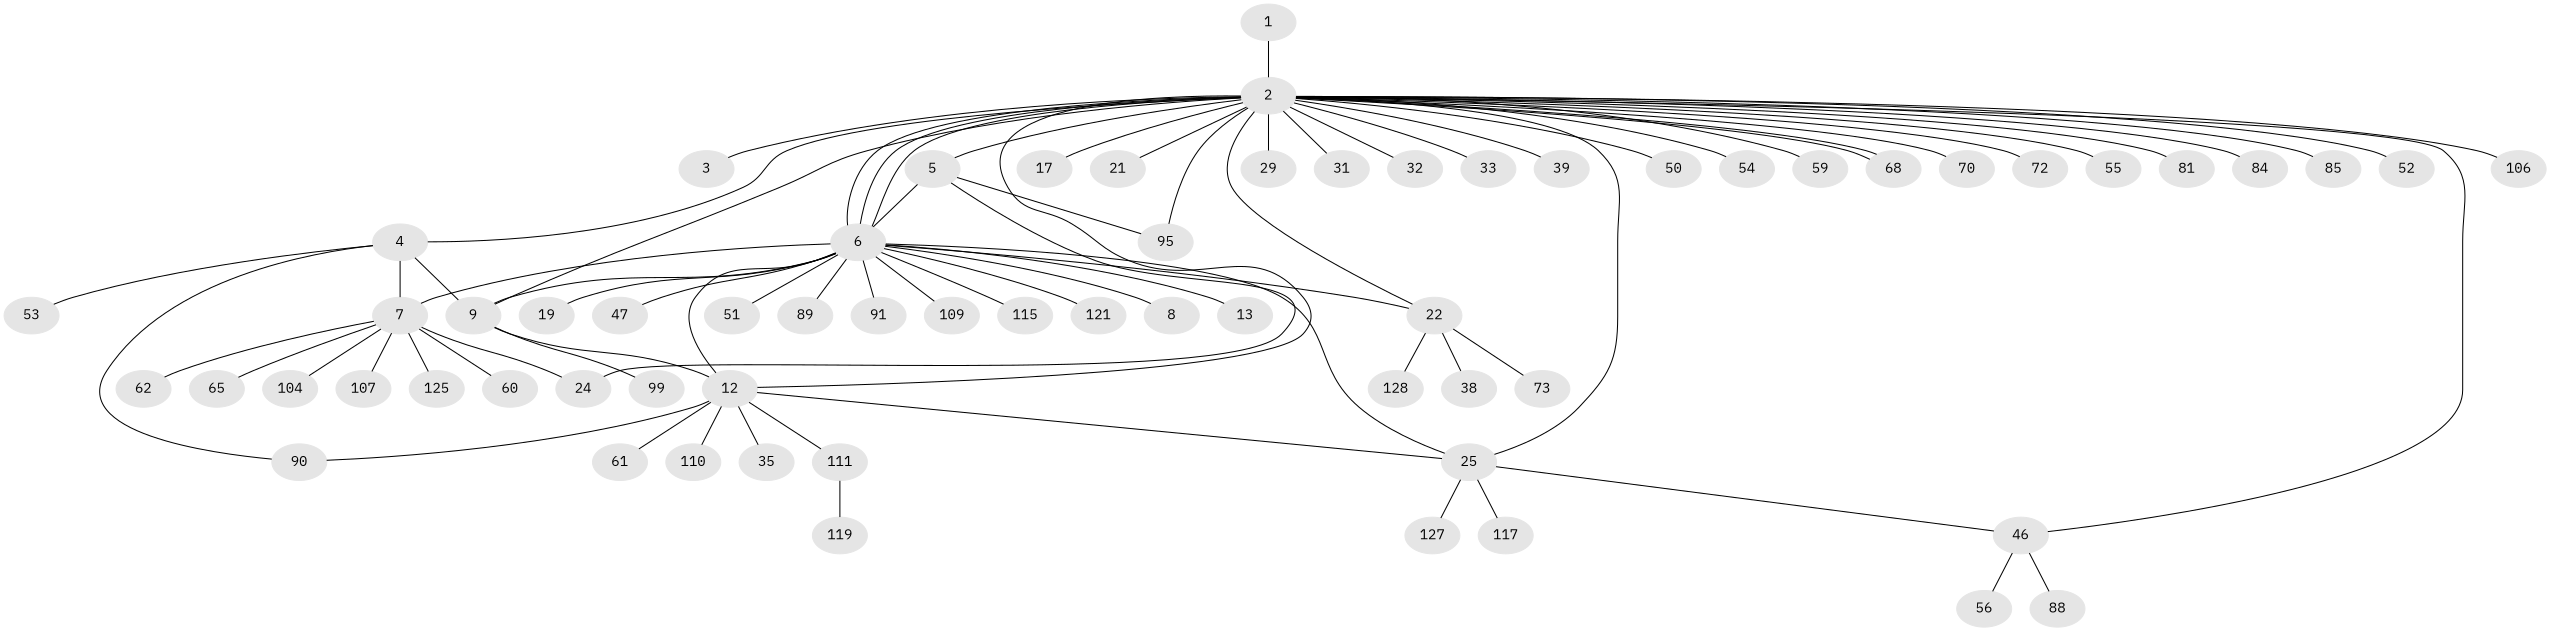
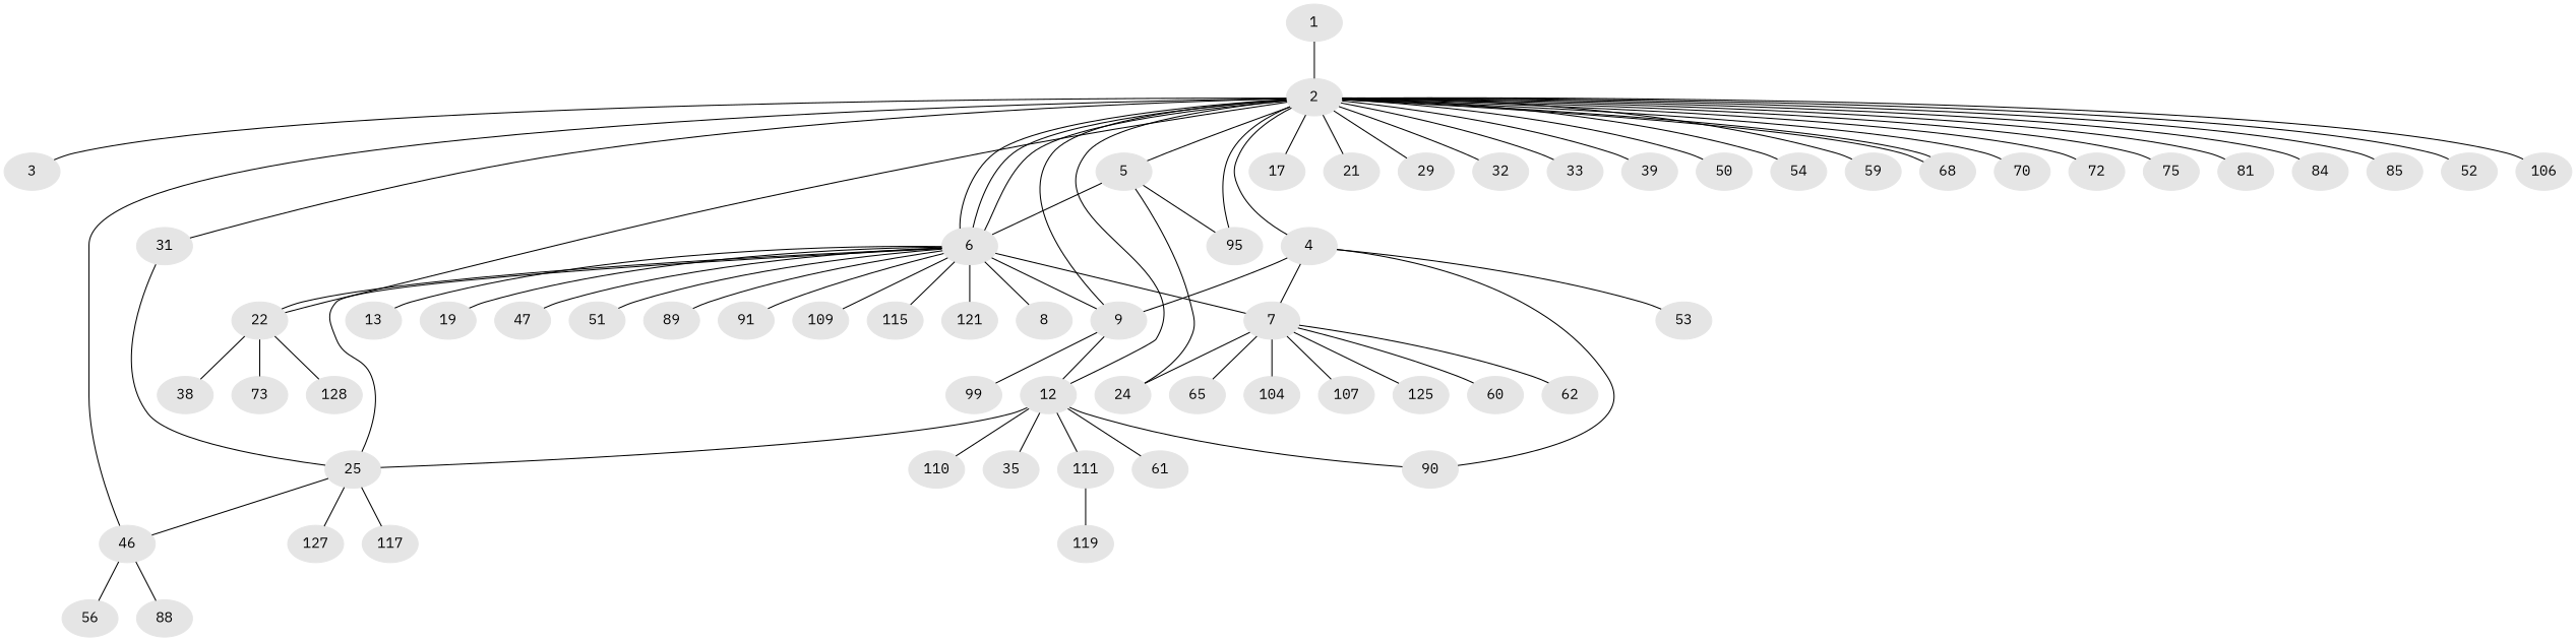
  graph {
    fontname="IBM Plex Mono"
    node [color=gray90 fontname="IBM Plex Mono" style=filled]
    edge [fontname="IBM Plex Mono"]
    2 [super="+97+40+116+124+15"]
    3
    4 [super="+108+10+118"]
    5 [super="+23"]
    6 [super="+26+101+16+37+69+20+105+49+11+30+45+58+83+114+98"]
    9 [super="+34+36"]
    12 [super="+86+14+52+18"]
    17
    21
    22 [super="+28"]
    25 [super="+66+71"]
    29 [super="+76"]
    31
    32
    33
    39 [super="+112"]
    46
    50
    54
    59
    68
    70
    72
-   75 [label=55]
+   75
    81
    84
    85
    n28 [label=52]
    95 [super="+113"]
    106
    1
    7 [super="+67+43+48"]
    53
    90
    24 [super="+41"]
    8
    13
    19
    47 [super="+102"]
    51
    89
    91
    109
    115
    121
    60
    62 [super="+126"]
    65
    104
    107
    125
    99
    35
    61
    110
    111
    38
    73
    128
    117
    127
    56
    88
    119
    2 -- 3
    2 -- 4
    2 -- 5 [weight=3]
    2 -- 6 [weight=4]
    2 -- 6
    2 -- 6
    2 -- 9 [weight=2]
    2 -- 12
    2 -- 17
    2 -- 21
    2 -- 22
-   2 -- 25
+   31 -- 25
    2 -- 29 [weight=2]
    2 -- 31
    2 -- 32
    2 -- 33
    2 -- 39
    2 -- 46
    2 -- 50
    2 -- 54
    2 -- 59
    2 -- 68
    2 -- 68
    2 -- 70
    2 -- 72
    2 -- 75
    2 -- 81
    2 -- 84
    2 -- 85
    2 -- n28
    2 -- 95
    2 -- 106
    4 -- 9
    4 -- 7
    4 -- 53
    4 -- 90
    5 -- 6 [weight=2]
    5 -- 95
    5 -- 24
    6 -- 9 [weight=2]
-   6 -- 12 [weight=3]
    6 -- 22 [weight=2]
    6 -- 25
    6 -- 7 [weight=3]
    6 -- 8
    6 -- 13
    6 -- 19
    6 -- 47 [weight=2]
    6 -- 51
    6 -- 89
    6 -- 91
    6 -- 109
    6 -- 115
    6 -- 121
    9 -- 12
    9 -- 99
    12 -- 25
    12 -- 90
    12 -- 35
    12 -- 61
    12 -- 110
    12 -- 111
    22 -- 38
    22 -- 73
    22 -- 128
    25 -- 46
    25 -- 117
    25 -- 127
    46 -- 56
    46 -- 88
    1 -- 2
    7 -- 24 [weight=2]
    7 -- 60
    7 -- 62
    7 -- 65
    7 -- 104
    7 -- 107
    7 -- 125
    111 -- 119
  }
